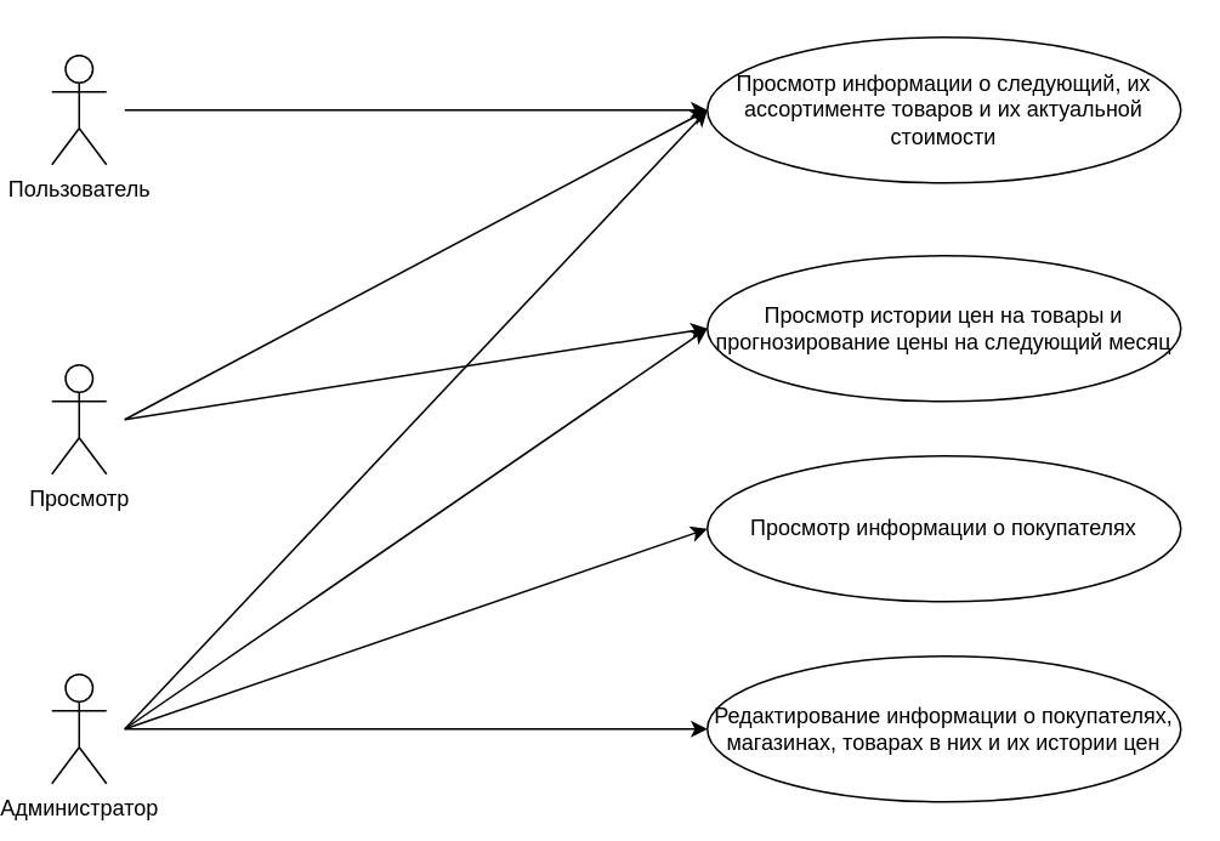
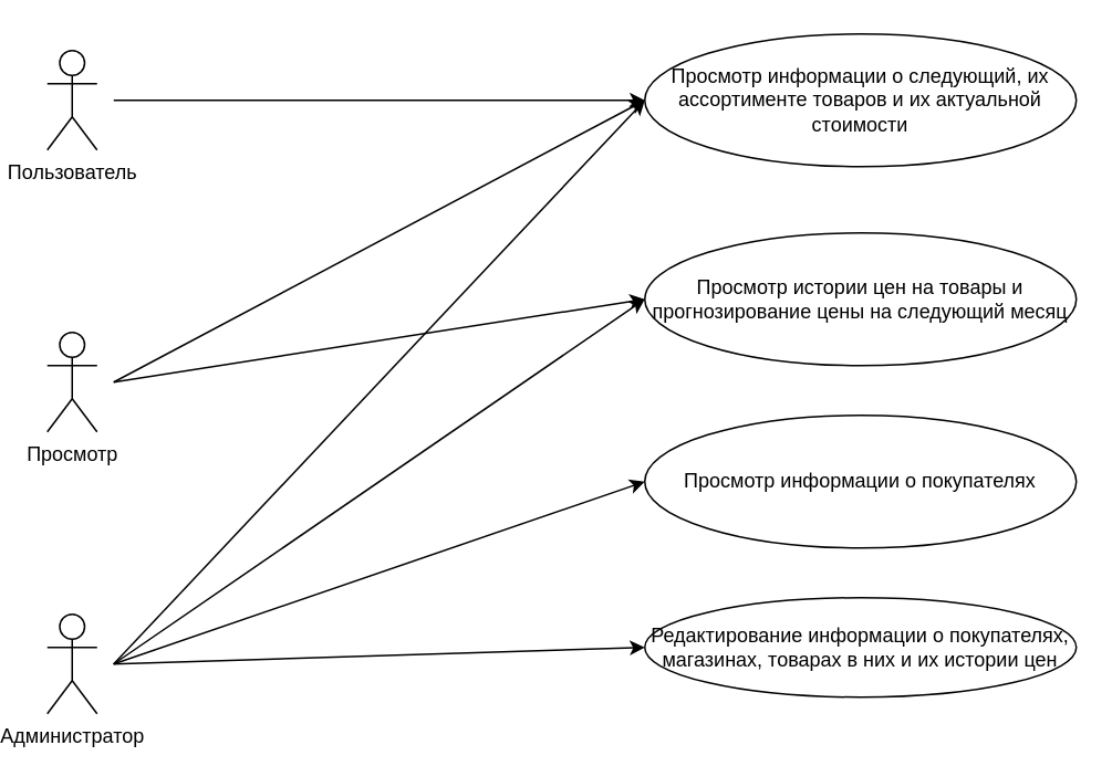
  <mxCell id="0" />
  <mxCell id="1" parent="0" />
  <mxCell id="2" style="edgeStyle=none;rounded=0;orthogonalLoop=1;jettySize=auto;html=1;entryX=0;entryY=0.5;entryDx=0;entryDy=0;" edge="1" parent="1" target="12"><mxGeometry relative="1" as="geometry"><mxPoint x="60" y="60" as="sourcePoint" /></mxGeometry></mxCell>
  <mxCell id="3" value="Пользователь" style="shape=umlActor;verticalLabelPosition=bottom;verticalAlign=top;html=1;outlineConnect=0;" vertex="1" parent="1"><mxGeometry x="20" y="30" width="30" height="60" as="geometry" /></mxCell>
  <mxCell id="4" style="edgeStyle=none;rounded=0;orthogonalLoop=1;jettySize=auto;html=1;entryX=0;entryY=0.5;entryDx=0;entryDy=0;" edge="1" parent="1" target="13"><mxGeometry relative="1" as="geometry"><mxPoint x="60" y="230" as="sourcePoint" /></mxGeometry></mxCell>
  <mxCell id="5" style="edgeStyle=none;rounded=0;orthogonalLoop=1;jettySize=auto;html=1;entryX=0;entryY=0.5;entryDx=0;entryDy=0;" edge="1" parent="1" target="12"><mxGeometry relative="1" as="geometry"><mxPoint x="60" y="230" as="sourcePoint" /></mxGeometry></mxCell>
  <mxCell id="6" value="Просмотр" style="shape=umlActor;verticalLabelPosition=bottom;verticalAlign=top;html=1;outlineConnect=0;" vertex="1" parent="1"><mxGeometry x="20" y="200" width="30" height="60" as="geometry" /></mxCell>
  <mxCell id="7" style="rounded=0;orthogonalLoop=1;jettySize=auto;html=1;entryX=0;entryY=0.5;entryDx=0;entryDy=0;" edge="1" parent="1" target="15"><mxGeometry relative="1" as="geometry"><mxPoint x="60" y="400" as="sourcePoint" /></mxGeometry></mxCell>
  <mxCell id="8" style="rounded=0;orthogonalLoop=1;jettySize=auto;html=1;entryX=0;entryY=0.5;entryDx=0;entryDy=0;" edge="1" parent="1" target="14"><mxGeometry relative="1" as="geometry"><mxPoint x="60" y="400" as="sourcePoint" /></mxGeometry></mxCell>
  <mxCell id="9" style="edgeStyle=none;rounded=0;orthogonalLoop=1;jettySize=auto;html=1;entryX=0;entryY=0.5;entryDx=0;entryDy=0;" edge="1" parent="1" target="13"><mxGeometry relative="1" as="geometry"><mxPoint x="60" y="400" as="sourcePoint" /></mxGeometry></mxCell>
  <mxCell id="10" style="edgeStyle=none;rounded=0;orthogonalLoop=1;jettySize=auto;html=1;entryX=0;entryY=0.5;entryDx=0;entryDy=0;" edge="1" parent="1" target="12"><mxGeometry relative="1" as="geometry"><mxPoint x="60" y="400" as="sourcePoint" /></mxGeometry></mxCell>
  <mxCell id="11" value="Администратор" style="shape=umlActor;verticalLabelPosition=bottom;verticalAlign=top;html=1;outlineConnect=0;" vertex="1" parent="1"><mxGeometry x="20" y="370" width="30" height="60" as="geometry" /></mxCell>
  <mxCell id="12" value="Просмотр информации о следующий, их ассортименте товаров и их актуальной стоимости" style="ellipse;whiteSpace=wrap;html=1;" vertex="1" parent="1"><mxGeometry x="380" y="20" width="260" height="80" as="geometry" /></mxCell>
  <mxCell id="13" value="Просмотр истории цен на товары и прогнозирование цены на следующий месяц" style="ellipse;whiteSpace=wrap;html=1;" vertex="1" parent="1"><mxGeometry x="380" y="140" width="260" height="80" as="geometry" /></mxCell>
  <mxCell id="14" value="Просмотр информации о покупателях" style="ellipse;whiteSpace=wrap;html=1;" vertex="1" parent="1"><mxGeometry x="380" y="250" width="260" height="80" as="geometry" /></mxCell>
- <mxCell id="15" value="Редактирование информации о покупателях, магазинах, товарах в них и их истории цен" style="ellipse;whiteSpace=wrap;html=1;" vertex="1" parent="1"><mxGeometry x="380" y="360" width="260" height="80" as="geometry" /></mxCell>
+ <mxCell id="15" value="Редактирование информации о покупателях, магазинах, товарах в них и их истории цен" style="ellipse;whiteSpace=wrap;html=1;" vertex="1" parent="1"><mxGeometry x="380" y="360" width="260" height="60" as="geometry" /></mxCell>
